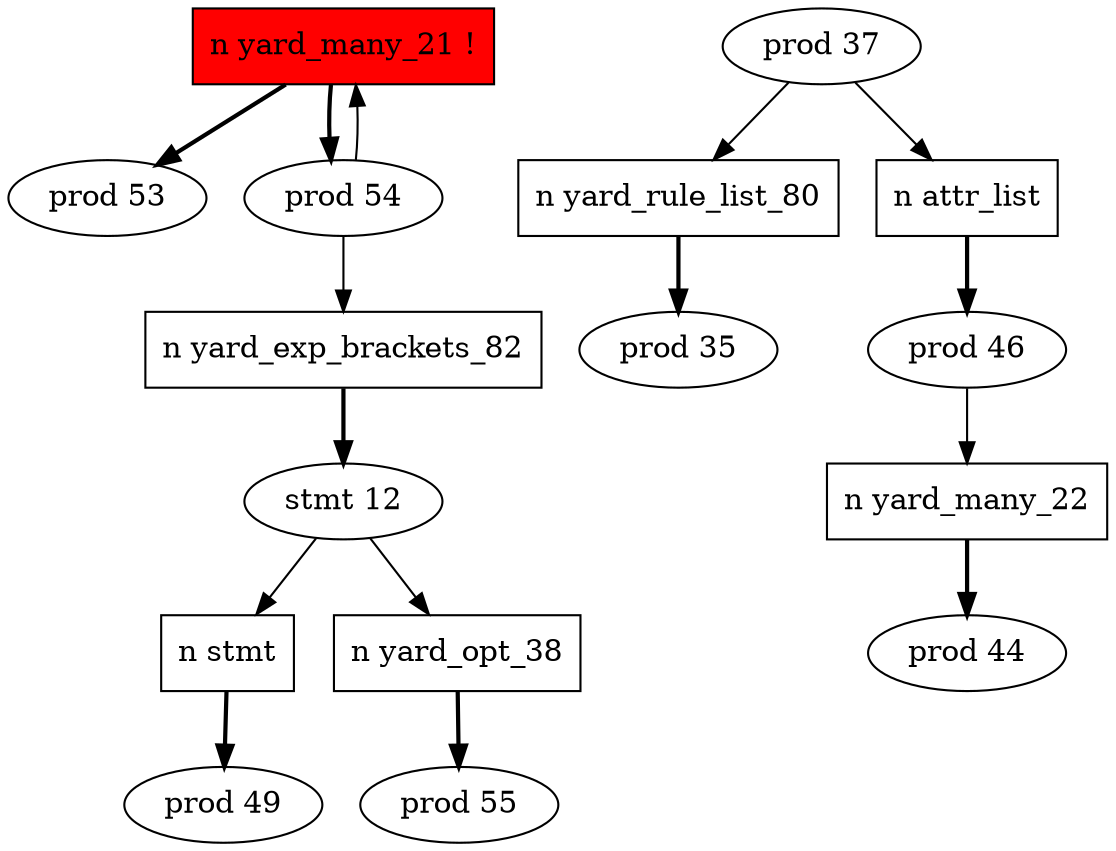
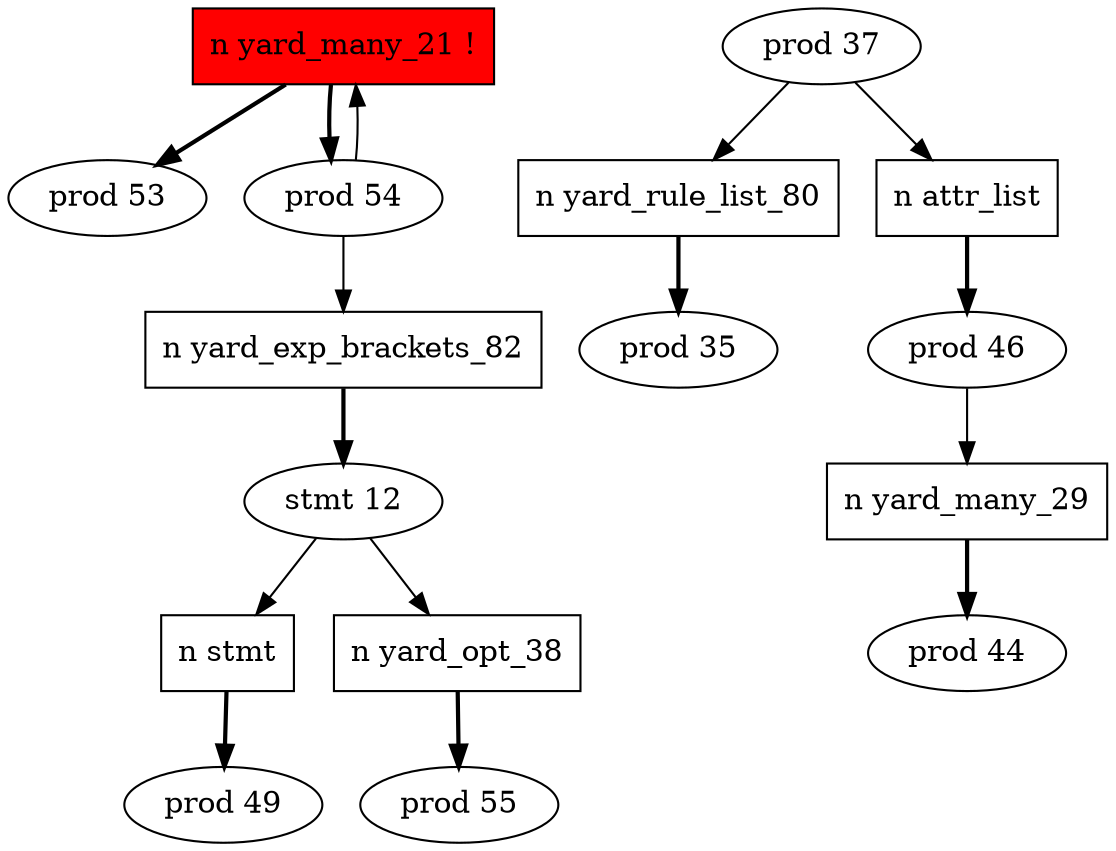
  digraph {
    edge [style=bold]
    n1 [fillcolor=red label="n yard_many_21 !" shape=box style=filled]
    n2 [label="prod 53"]
    n3 [label="prod 54"]
    n4 [label="n yard_exp_brackets_82" shape=box]
    n5 [label="stmt 12"]
    n6 [label="n stmt" shape=box]
    n7 [label="n yard_opt_38" shape=box]
    n8 [label="prod 49"]
    n9 [label="prod 55"]
    n10 [label="prod 37"]
    n11 [label="n yard_rule_list_80" shape=box]
    n12 [label="n attr_list" shape=box]
    n13 [label="prod 35"]
    n14 [label="prod 46"]
-   n15 [label="n yard_many_22" shape=box]
+   n15 [label="n yard_many_29" shape=box]
    n16 [label="prod 44"]
    n1 -> n2 [width=10]
    n1 -> n3 [width=10]
    n3 -> n1 [style=""]
    n3 -> n4 [style=""]
    n4 -> n5 [width=10]
    n5 -> n6 [style=""]
    n5 -> n7 [style=""]
    n6 -> n8 [width=10]
    n7 -> n9 [width=10]
    n10 -> n11 [style=""]
    n10 -> n12 [style=""]
    n11 -> n13 [width=10]
    n12 -> n14 [width=10]
    n14 -> n15 [style=""]
    n15 -> n16 [width=10]
  }
